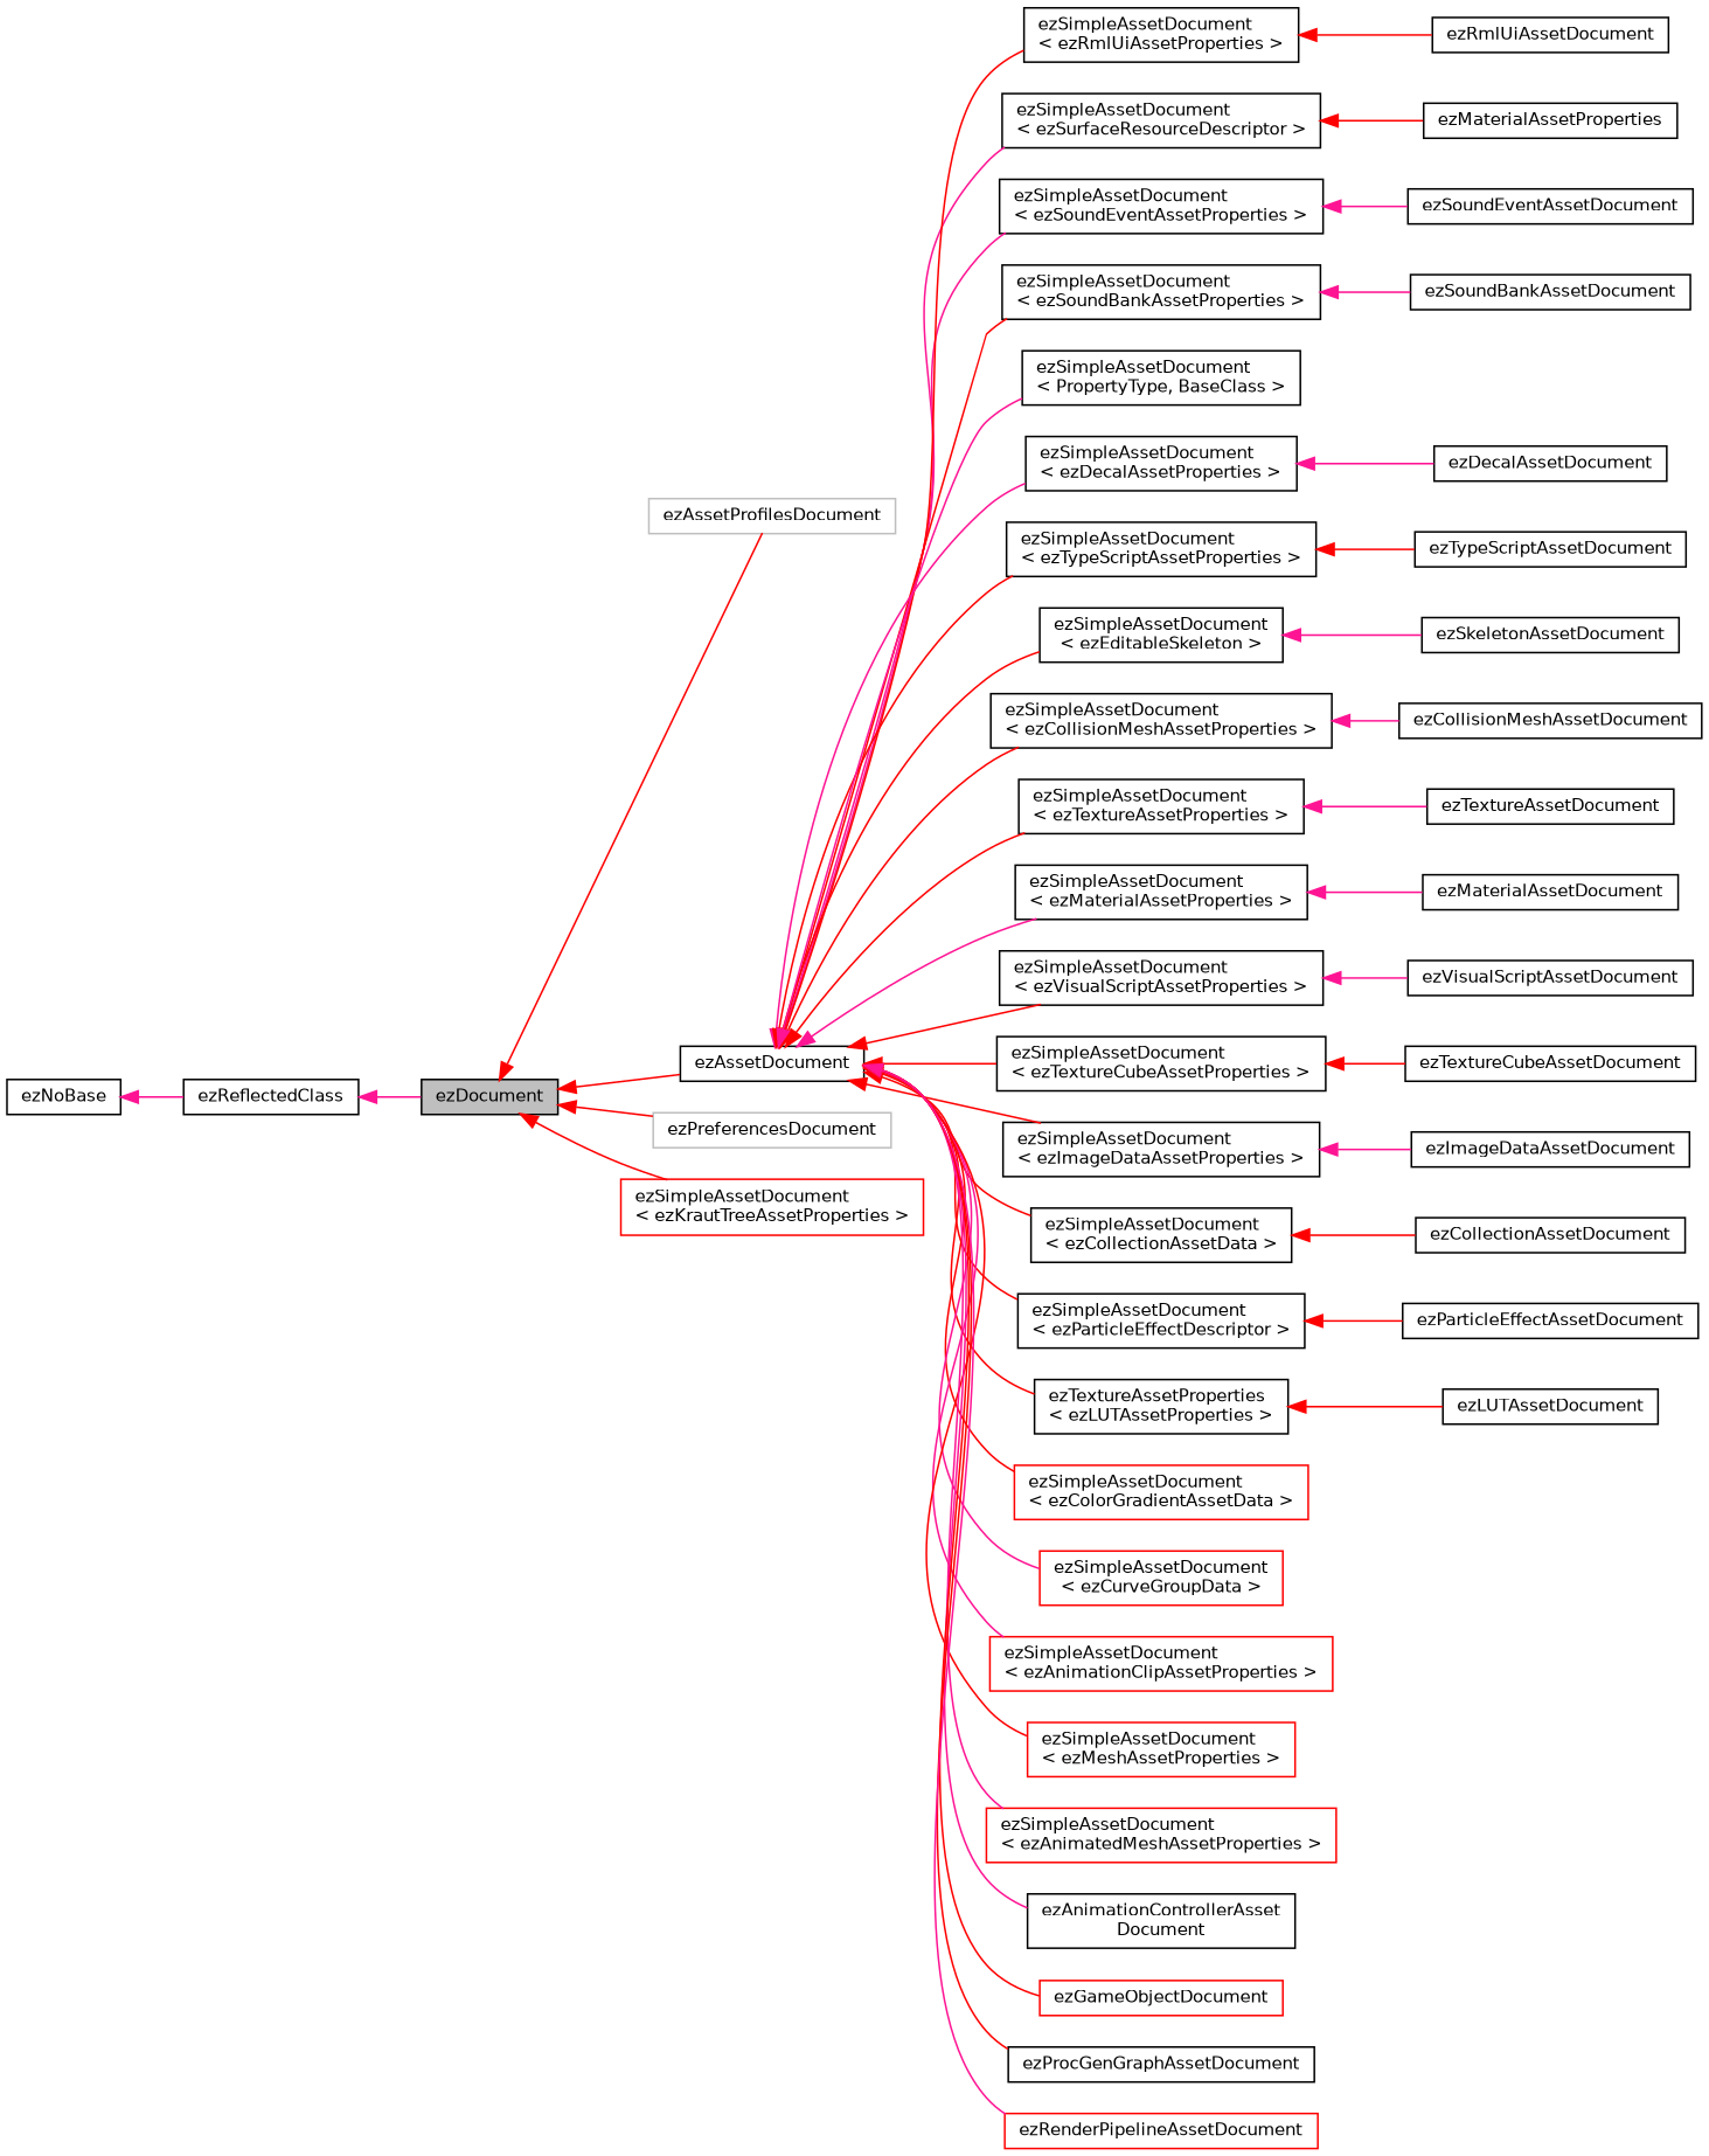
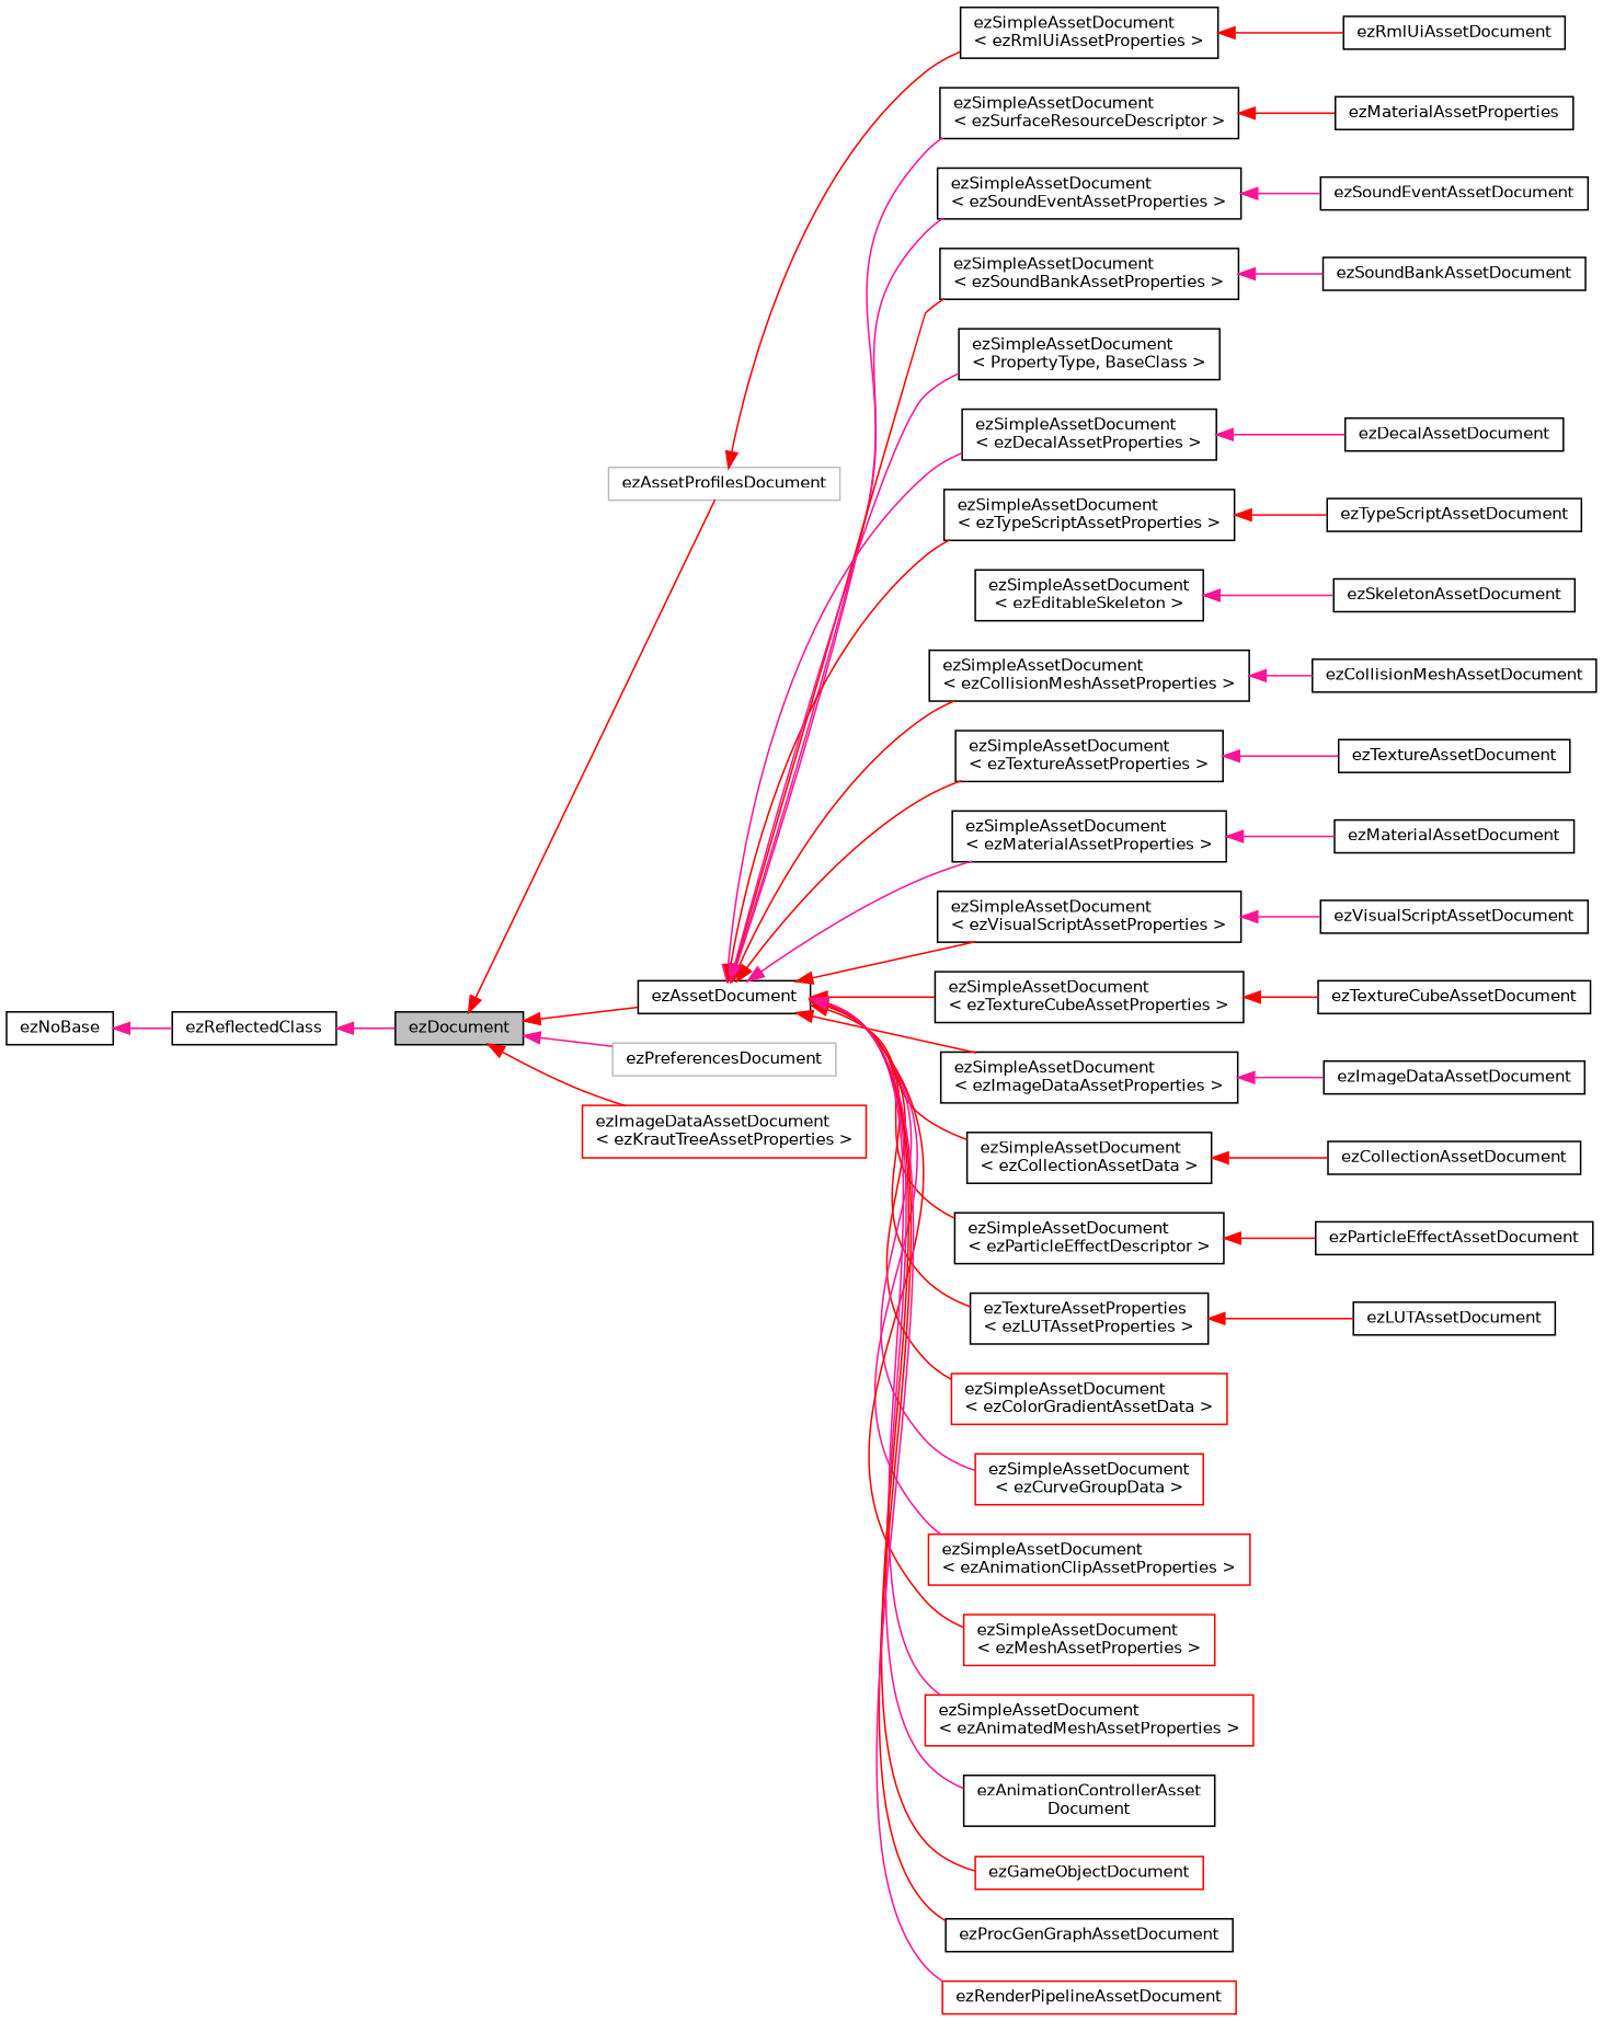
  digraph {
    rankdir=LR
    node [color=black fillcolor=white fontname=Helvetica fontsize=10 shape=record style=filled]
    edge [color=red dir=back fontname=Helvetica fontsize=10 labelfontname=Helvetica labelfontsize=10 style=solid]
    n1 [fillcolor=grey75 fontcolor=black height=0.2 label=ezDocument width=0.4]
    n2 [height=0.2 label=ezAssetDocument width=0.4]
    n3 [color=grey75 height=0.2 label=ezAssetProfilesDocument width=0.4]
    n4 [color=grey75 height=0.2 label=ezPreferencesDocument width=0.4]
-   n5 [color=red height=0.2 label="ezSimpleAssetDocument\l\< ezKrautTreeAssetProperties \>" width=0.4]
+   n5 [color=red height=0.2 label="ezImageDataAssetDocument\l\< ezKrautTreeAssetProperties \>" width=0.4]
    n6 [height=0.2 label="ezSimpleAssetDocument\l\< ezSurfaceResourceDescriptor \>" width=0.4]
    n7 [height=0.2 label="ezSimpleAssetDocument\l\< ezSoundEventAssetProperties \>" width=0.4]
    n8 [height=0.2 label="ezSimpleAssetDocument\l\< ezSoundBankAssetProperties \>" width=0.4]
    n9 [height=0.2 label="ezSimpleAssetDocument\l\< ezRmlUiAssetProperties \>" width=0.4]
    n10 [height=0.2 label="ezSimpleAssetDocument\l\< ezDecalAssetProperties \>" width=0.4]
    n11 [height=0.2 label="ezSimpleAssetDocument\l\< ezTypeScriptAssetProperties \>" width=0.4]
    n12 [height=0.2 label="ezSimpleAssetDocument\l\< ezEditableSkeleton \>" width=0.4]
    n13 [height=0.2 label="ezSimpleAssetDocument\l\< ezCollisionMeshAssetProperties \>" width=0.4]
    n14 [height=0.2 label="ezSimpleAssetDocument\l\< ezTextureAssetProperties \>" width=0.4]
    n15 [height=0.2 label="ezSimpleAssetDocument\l\< ezMaterialAssetProperties \>" width=0.4]
    n16 [height=0.2 label="ezSimpleAssetDocument\l\< ezVisualScriptAssetProperties \>" width=0.4]
    n17 [height=0.2 label="ezSimpleAssetDocument\l\< ezTextureCubeAssetProperties \>" width=0.4]
    n18 [height=0.2 label="ezSimpleAssetDocument\l\< ezImageDataAssetProperties \>" width=0.4]
    n19 [height=0.2 label="ezSimpleAssetDocument\l\< ezCollectionAssetData \>" width=0.4]
    n20 [height=0.2 label="ezSimpleAssetDocument\l\< ezParticleEffectDescriptor \>" width=0.4]
    n21 [height=0.2 label="ezTextureAssetProperties\l\< ezLUTAssetProperties \>" width=0.4]
    n22 [color=red height=0.2 label="ezSimpleAssetDocument\l\< ezColorGradientAssetData \>" width=0.4]
    n23 [color=red height=0.2 label="ezSimpleAssetDocument\l\< ezCurveGroupData \>" width=0.4]
    n24 [color=red height=0.2 label="ezSimpleAssetDocument\l\< ezAnimationClipAssetProperties \>" width=0.4]
    n25 [color=red height=0.2 label="ezSimpleAssetDocument\l\< ezMeshAssetProperties \>" width=0.4]
    n26 [color=red height=0.2 label="ezSimpleAssetDocument\l\< ezAnimatedMeshAssetProperties \>" width=0.4]
    n27 [height=0.2 label="ezAnimationControllerAsset\lDocument" width=0.4]
    n28 [color=red height=0.2 label=ezGameObjectDocument width=0.4]
    n29 [height=0.2 label=ezProcGenGraphAssetDocument width=0.4]
    n30 [color=red height=0.2 label=ezRenderPipelineAssetDocument width=0.4]
    n31 [height=0.2 label="ezSimpleAssetDocument\l\< PropertyType, BaseClass \>" width=0.4]
    n32 [height=0.2 label=ezReflectedClass width=0.4]
    n33 [height=0.2 label=ezNoBase width=0.4]
    n34 [height=0.2 label=ezMaterialAssetProperties width=0.4]
    n35 [height=0.2 label=ezSoundEventAssetDocument width=0.4]
    n36 [height=0.2 label=ezSoundBankAssetDocument width=0.4]
    n37 [height=0.2 label=ezRmlUiAssetDocument width=0.4]
    n38 [height=0.2 label=ezDecalAssetDocument width=0.4]
    n39 [height=0.2 label=ezTypeScriptAssetDocument width=0.4]
    n40 [height=0.2 label=ezSkeletonAssetDocument width=0.4]
    n41 [height=0.2 label=ezCollisionMeshAssetDocument width=0.4]
    n42 [height=0.2 label=ezTextureAssetDocument width=0.4]
    n43 [height=0.2 label=ezMaterialAssetDocument width=0.4]
    n44 [height=0.2 label=ezVisualScriptAssetDocument width=0.4]
    n45 [height=0.2 label=ezTextureCubeAssetDocument width=0.4]
    n46 [height=0.2 label=ezImageDataAssetDocument width=0.4]
    n47 [height=0.2 label=ezCollectionAssetDocument width=0.4]
    n48 [height=0.2 label=ezParticleEffectAssetDocument width=0.4]
    n49 [height=0.2 label=ezLUTAssetDocument width=0.4]
    n1 -> n2
    n1 -> n3
-   n1 -> n4
+   n1 -> n4 [color=deeppink]
    n1 -> n5
    n2 -> n6 [color=deeppink]
    n2 -> n7 [color=deeppink]
    n2 -> n8
-   n2 -> n9
+   n3 -> n9
    n2 -> n10 [color=deeppink]
    n2 -> n11
-   n2 -> n12
    n2 -> n13
    n2 -> n14
    n2 -> n15 [color=deeppink]
    n2 -> n16
    n2 -> n17
    n2 -> n18
    n2 -> n19
    n2 -> n20
    n2 -> n21
    n2 -> n22
    n2 -> n23 [color=deeppink]
    n2 -> n24 [color=deeppink]
    n2 -> n25
    n2 -> n26 [color=deeppink]
    n2 -> n27 [color=deeppink]
    n2 -> n28
    n2 -> n29
    n2 -> n30 [color=deeppink]
    n2 -> n31 [color=deeppink]
    n6 -> n34
    n7 -> n35 [color=deeppink]
    n8 -> n36 [color=deeppink]
    n9 -> n37
    n10 -> n38 [color=deeppink]
    n11 -> n39
    n12 -> n40 [color=deeppink]
    n13 -> n41 [color=deeppink]
    n14 -> n42 [color=deeppink]
    n15 -> n43 [color=deeppink]
    n16 -> n44 [color=deeppink]
    n17 -> n45
    n18 -> n46 [color=deeppink]
    n19 -> n47
    n20 -> n48
    n21 -> n49
    n32 -> n1 [color=deeppink]
    n33 -> n32 [color=deeppink]
  }
